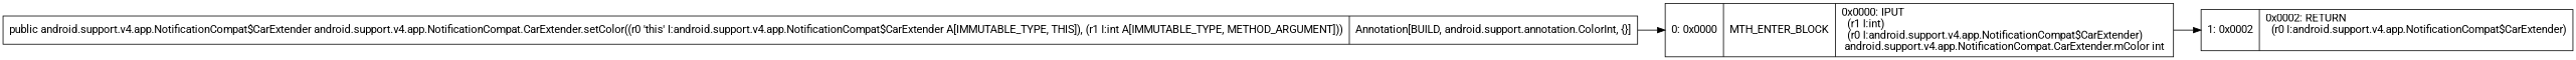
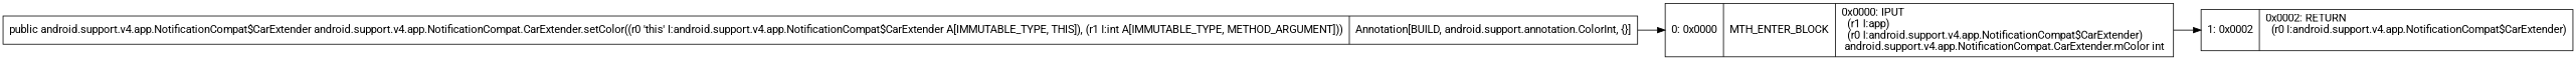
  digraph {
    rankdir=LR
    fontname=Roboto
    node [shape=record fontname=Roboto]
    edge [fontname=Roboto]
-   n1 [label="{0\:\ 0x0000|MTH_ENTER_BLOCK\l|0x0000: IPUT  \l  (r1 I:int)\l  (r0 I:android.support.v4.app.NotificationCompat$CarExtender)\l android.support.v4.app.NotificationCompat.CarExtender.mColor int \l}"]
+   n1 [label="{0\:\ 0x0000|MTH_ENTER_BLOCK\l|0x0000: IPUT  \l  (r1 I:app)\l  (r0 I:android.support.v4.app.NotificationCompat$CarExtender)\l android.support.v4.app.NotificationCompat.CarExtender.mColor int \l}"]
    n2 [label="{1\:\ 0x0002|0x0002: RETURN  \l  (r0 I:android.support.v4.app.NotificationCompat$CarExtender)\l \l}"]
    n3 [label="{public android.support.v4.app.NotificationCompat$CarExtender android.support.v4.app.NotificationCompat.CarExtender.setColor((r0 'this' I:android.support.v4.app.NotificationCompat$CarExtender A[IMMUTABLE_TYPE, THIS]), (r1 I:int A[IMMUTABLE_TYPE, METHOD_ARGUMENT]))  | Annotation[BUILD, android.support.annotation.ColorInt, \{\}]\l}"]
    n1 -> n2
    n3 -> n1
  }
